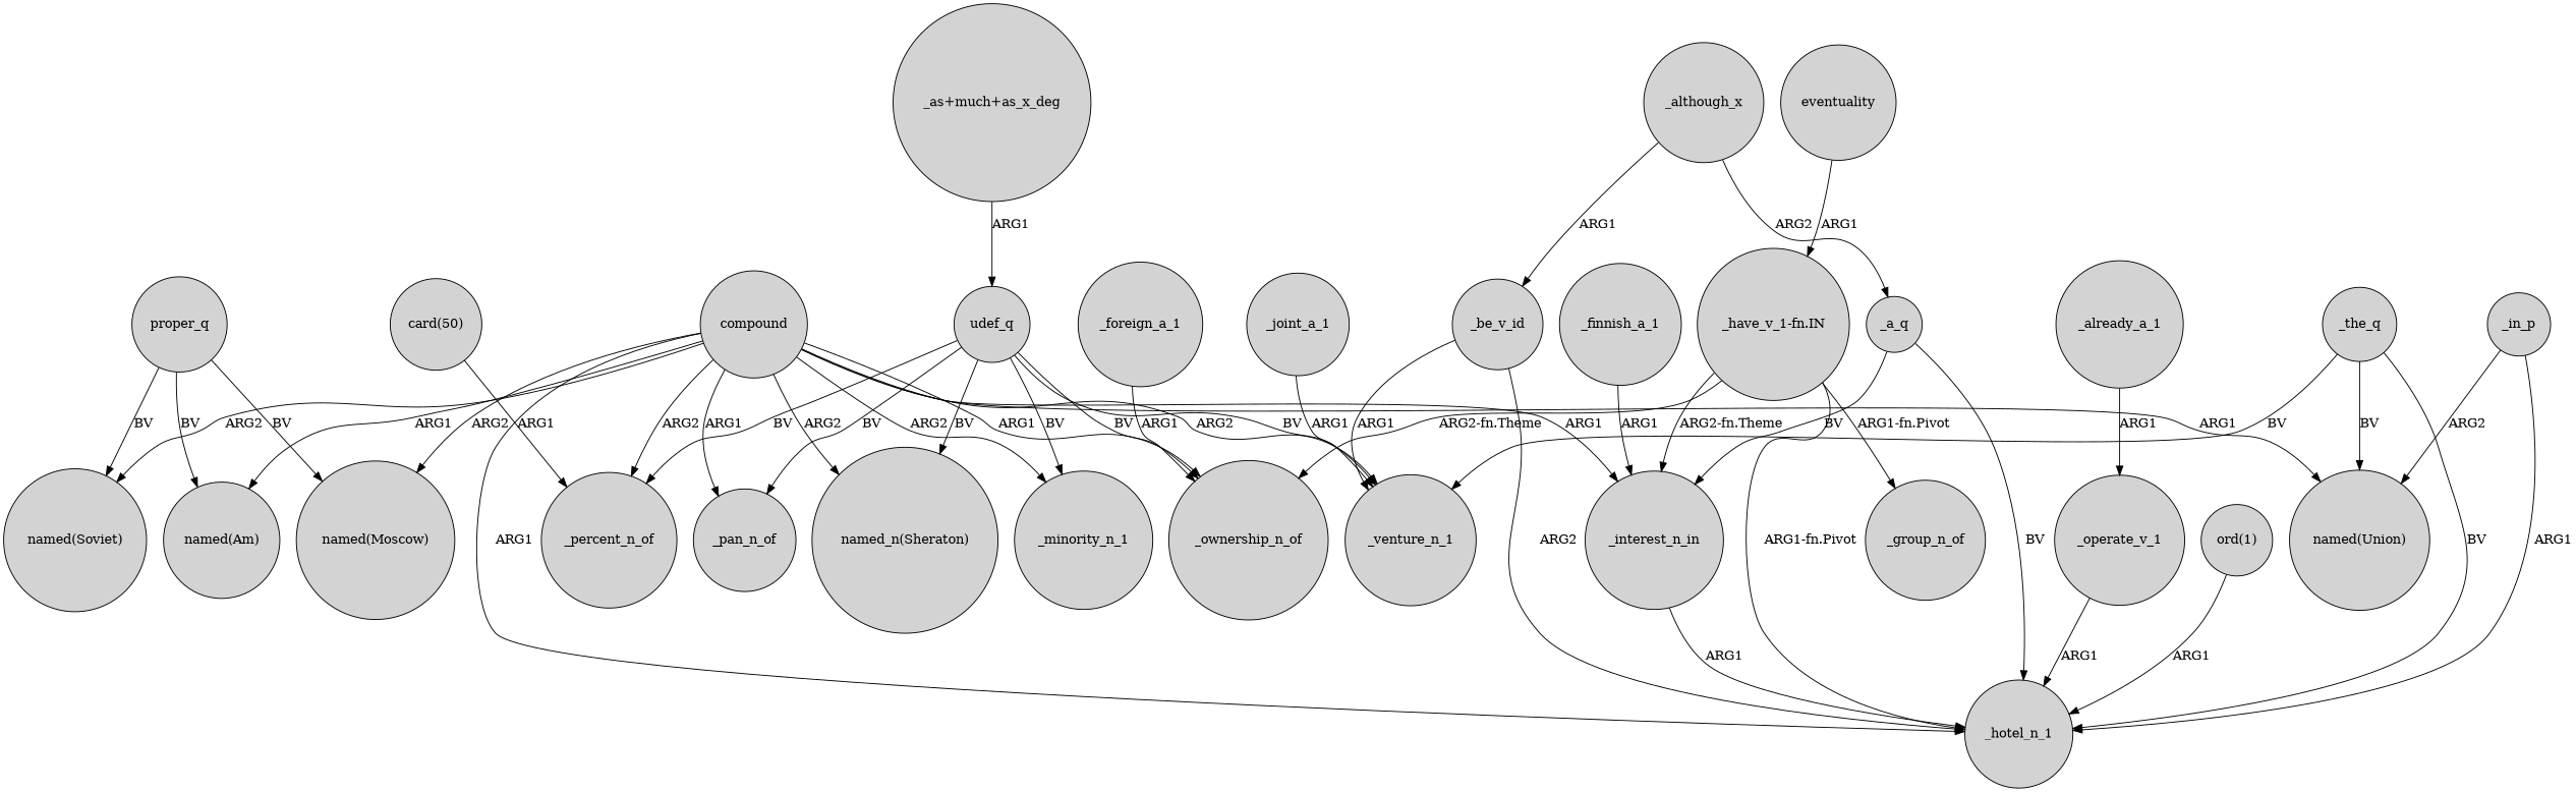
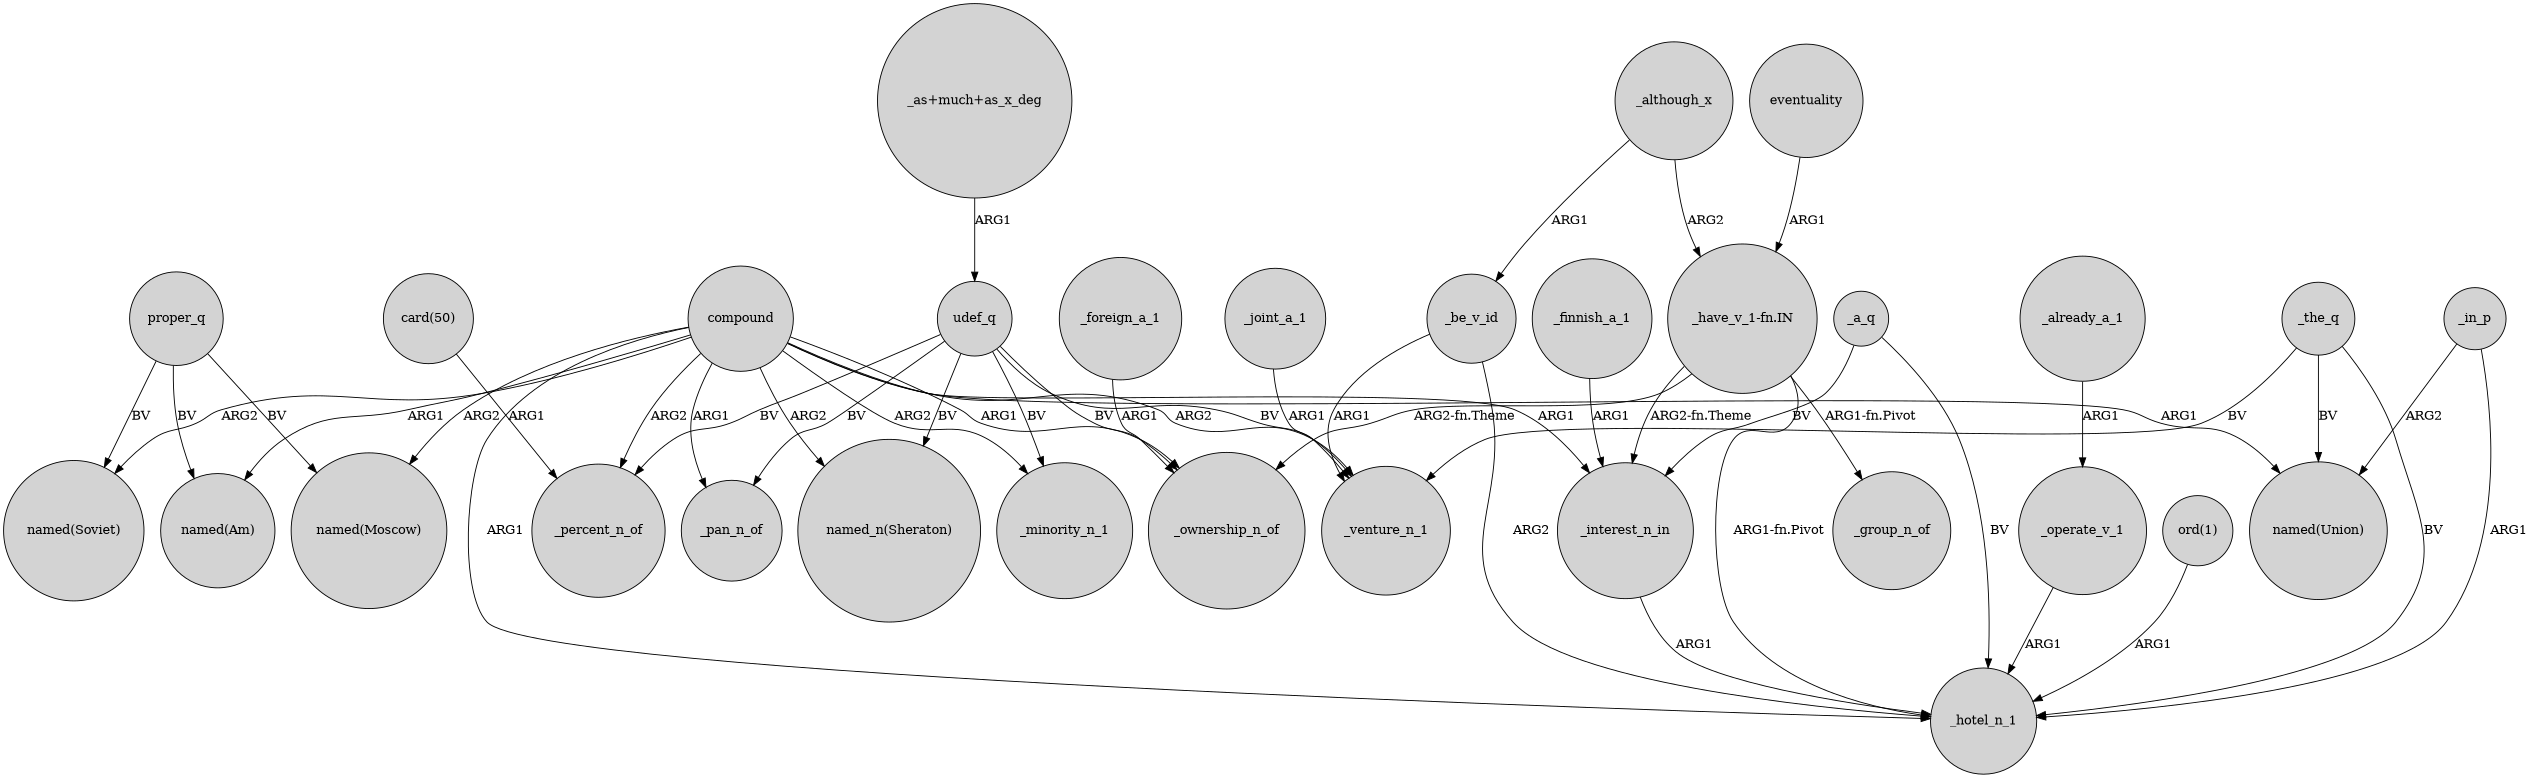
  digraph {
    node [shape=circle style=filled]
    _joint_a_1
    _venture_n_1
    compound
    "named(Am)"
    "named(Moscow)"
    _interest_n_in
    _hotel_n_1
    _ownership_n_of
    _pan_n_of
    _minority_n_1
    "named(Soviet)"
    _percent_n_of
    "named(Union)"
    "named_n(Sheraton)"
    proper_q
    _a_q
    "ord(1)"
    _already_a_1
    _operate_v_1
    udef_q
    "_have_v_1-fn.IN"
    _group_n_of
    _the_q
    _although_x
    _be_v_id
    _in_p
    "_as+much+as_x_deg"
    eventuality
    _foreign_a_1
    _finnish_a_1
    "card(50)"
    _joint_a_1 -> _venture_n_1 [label=ARG1]
    compound -> _venture_n_1 [label=ARG2]
    compound -> "named(Am)" [label=ARG1]
    compound -> "named(Moscow)" [label=ARG2]
    compound -> _interest_n_in [label=ARG1]
    compound -> _hotel_n_1 [label=ARG1]
    compound -> _ownership_n_of [label=ARG1]
    compound -> _pan_n_of [label=ARG1]
    compound -> _minority_n_1 [label=ARG2]
    compound -> "named(Soviet)" [label=ARG2]
    compound -> _percent_n_of [label=ARG2]
    compound -> "named(Union)" [label=ARG1]
    compound -> "named_n(Sheraton)" [label=ARG2]
    _interest_n_in -> _hotel_n_1 [label=ARG1]
    proper_q -> "named(Am)" [label=BV]
    proper_q -> "named(Moscow)" [label=BV]
    proper_q -> "named(Soviet)" [label=BV]
    _a_q -> _interest_n_in [label=BV]
    _a_q -> _hotel_n_1 [label=BV]
    "ord(1)" -> _hotel_n_1 [label=ARG1]
    _already_a_1 -> _operate_v_1 [label=ARG1]
    _operate_v_1 -> _hotel_n_1 [label=ARG1]
    udef_q -> _venture_n_1 [label=BV]
    udef_q -> _ownership_n_of [label=BV]
    udef_q -> _pan_n_of [label=BV]
    udef_q -> _minority_n_1 [label=BV]
    udef_q -> _percent_n_of [label=BV]
    udef_q -> "named_n(Sheraton)" [label=BV]
    "_have_v_1-fn.IN" -> _interest_n_in [label="ARG2-fn.Theme"]
    "_have_v_1-fn.IN" -> _hotel_n_1 [label="ARG1-fn.Pivot"]
    "_have_v_1-fn.IN" -> _ownership_n_of [label="ARG2-fn.Theme"]
    "_have_v_1-fn.IN" -> _group_n_of [label="ARG1-fn.Pivot"]
    _the_q -> _venture_n_1 [label=BV]
    _the_q -> _hotel_n_1 [label=BV]
    _the_q -> "named(Union)" [label=BV]
-   _although_x -> _a_q [label=ARG2]
+   _although_x -> "_have_v_1-fn.IN" [label=ARG2]
    _although_x -> _be_v_id [label=ARG1]
    _be_v_id -> _venture_n_1 [label=ARG1]
    _be_v_id -> _hotel_n_1 [label=ARG2]
    _in_p -> _hotel_n_1 [label=ARG1]
    _in_p -> "named(Union)" [label=ARG2]
    "_as+much+as_x_deg" -> udef_q [label=ARG1]
    eventuality -> "_have_v_1-fn.IN" [label=ARG1]
    _foreign_a_1 -> _ownership_n_of [label=ARG1]
    _finnish_a_1 -> _interest_n_in [label=ARG1]
    "card(50)" -> _percent_n_of [label=ARG1]
  }
